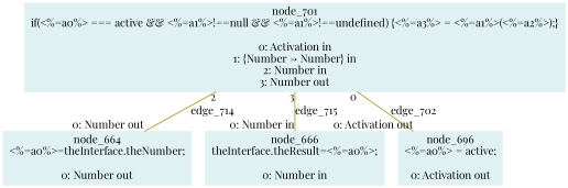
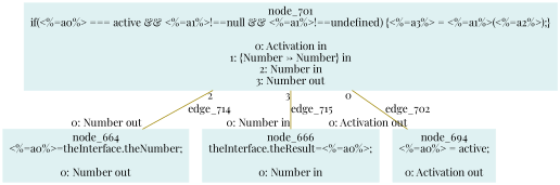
  digraph {
    fontname="Playfair Display"
    node [color="#dff1f2" fontname="Playfair Display" shape=box style=filled]
    edge [arrowHead=none arrowsize=1 color="#9d8400" dir=none fontname="Playfair Display"]
    n1 [label="node_664\n<%=a0%>=theInterface.theNumber;\n\n0: Number out"]
    n2 [label="node_666\ntheInterface.theResult=<%=a0%>;\n\n0: Number in"]
-   n3 [label="node_696\n<%=a0%> = active;\n\n0: Activation out"]
+   n3 [label="node_694\n<%=a0%> = active;\n\n0: Activation out"]
    n4 [label="node_701\nif(<%=a0%> === active && <%=a1%>!==null && <%=a1%>!==undefined) {<%=a3%> = <%=a1%>(<%=a2%>);}\n\n0: Activation in\n1: {Number -> Number} in\n2: Number in\n3: Number out"]
    n4 -> n1 [headlabel="0: Number out" label=edge_714 taillabel=2]
    n4 -> n2 [headlabel="0: Number in" label=edge_715 taillabel=3]
    n4 -> n3 [headlabel="0: Activation out" label=edge_702 taillabel=0]
  }
